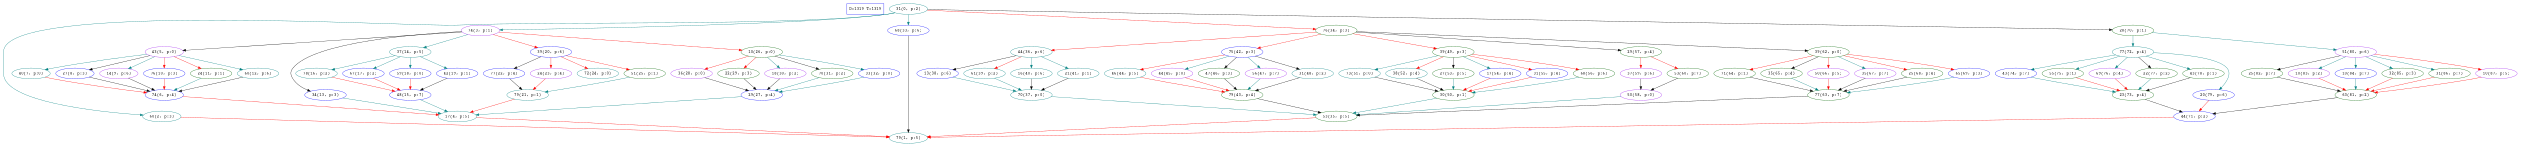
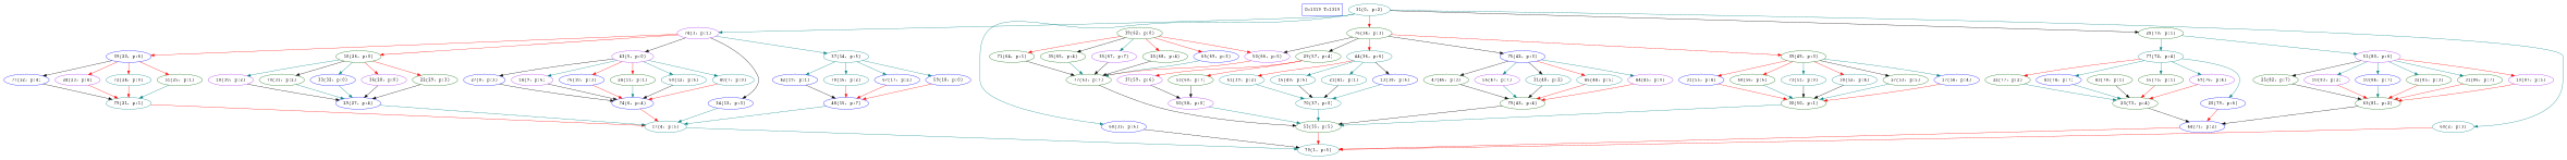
  digraph {
    fontname="Courier Prime"
    node [color=darkgreen fontname="Courier Prime"]
    edge [color=teal fontname="Courier Prime"]
    n1 [color=blue label="D=1319 T=1319" shape=box]
    n2 [color=teal label="31(0, p:2)"]
    n3 [color=teal label="60(2, p:3)"]
    n4 [color=purple label="74(3, p:1)"]
    n5 [color=blue label="68(33, p:6)"]
    n6 [label="76(34, p:3)"]
    n7 [label="28(70, p:1)"]
    n8 [color=teal label="79(1, p:5)"]
    n9 [color=purple label="43(5, p:0)"]
    n10 [color=blue label="34(13, p:3)"]
    n11 [color=teal label="37(14, p:5)"]
    n12 [color=blue label="39(20, p:6)"]
    n13 [label="10(26, p:0)"]
    n14 [color=teal label="44(36, p:6)"]
    n15 [color=blue label="75(42, p:3)"]
    n16 [label="39(49, p:3)"]
    n17 [label="29(57, p:4)"]
    n18 [label="39(62, p:0)"]
    n19 [color=teal label="77(72, p:4)"]
    n20 [color=purple label="51(80, p:6)"]
    n21 [color=teal label="40(7, p:0)"]
    n22 [color=blue label="27(8, p:3)"]
    n23 [color=purple label="14(9, p:6)"]
    n24 [color=blue label="76(10, p:3)"]
    n25 [label="24(11, p:1)"]
    n26 [color=teal label="60(12, p:6)"]
    n27 [color=teal label="17(4, p:5)"]
    n28 [color=teal label="78(16, p:2)"]
    n29 [color=blue label="67(17, p:2)"]
    n30 [color=blue label="59(18, p:0)"]
    n31 [color=blue label="42(19, p:1)"]
    n32 [color=blue label="77(22, p:4)"]
    n33 [color=purple label="24(23, p:4)"]
    n34 [color=teal label="72(24, p:0)"]
    n35 [label="51(25, p:1)"]
    n36 [color=purple label="36(28, p:0)"]
    n37 [label="22(29, p:3)"]
    n38 [color=purple label="18(30, p:2)"]
    n39 [label="70(31, p:2)"]
    n40 [color=blue label="33(32, p:0)"]
    n41 [color=blue label="74(6, p:4)"]
    n42 [color=blue label="48(15, p:7)"]
    n43 [color=teal label="79(21, p:1)"]
    n44 [color=blue label="29(27, p:4)"]
    n45 [color=blue label="13(38, p:6)"]
    n46 [color=teal label="61(39, p:2)"]
    n47 [color=teal label="16(40, p:6)"]
    n48 [color=teal label="21(41, p:1)"]
    n49 [color=teal label="46(44, p:5)"]
    n50 [color=purple label="44(45, p:0)"]
    n51 [label="47(46, p:3)"]
    n52 [color=purple label="56(47, p:7)"]
    n53 [color=teal label="31(48, p:2)"]
    n54 [color=teal label="73(51, p:0)"]
    n55 [color=teal label="38(52, p:4)"]
    n56 [label="27(53, p:5)"]
    n57 [color=blue label="17(54, p:4)"]
    n58 [color=blue label="31(55, p:4)"]
    n59 [label="68(56, p:6)"]
    n60 [color=purple label="37(59, p:6)"]
    n61 [label="53(60, p:7)"]
    n62 [label="71(64, p:1)"]
    n63 [label="35(65, p:4)"]
    n64 [color=purple label="50(66, p:5)"]
    n65 [color=purple label="35(67, p:7)"]
    n66 [label="25(68, p:4)"]
    n67 [color=blue label="65(69, p:3)"]
    n68 [label="53(35, p:5)"]
    n69 [color=teal label="70(37, p:0)"]
    n70 [label="79(43, p:4)"]
    n71 [label="30(50, p:1)"]
    n72 [color=purple label="50(58, p:0)"]
    n73 [label="77(63, p:7)"]
    n74 [color=blue label="43(74, p:7)"]
    n75 [label="55(75, p:1)"]
    n76 [color=purple label="69(76, p:4)"]
    n77 [label="22(77, p:2)"]
    n78 [label="43(78, p:1)"]
    n79 [color=blue label="20(79, p:6)"]
    n80 [label="25(82, p:7)"]
    n81 [color=purple label="10(83, p:2)"]
    n82 [color=blue label="10(84, p:7)"]
    n83 [label="32(85, p:3)"]
    n84 [label="31(86, p:7)"]
    n85 [color=purple label="10(87, p:5)"]
    n86 [color=blue label="44(71, p:2)"]
    n87 [label="23(73, p:4)"]
    n88 [label="63(81, p:2)"]
    n2 -> n3
    n2 -> n4
    n2 -> n5
    n2 -> n6 [color=red]
    n2 -> n7 [color=black]
    n3 -> n8 [color=red]
    n4 -> n9 [color=black]
    n4 -> n10 [color=black]
    n4 -> n11
    n4 -> n12 [color=red]
    n4 -> n13 [color=red]
    n5 -> n8 [color=black]
    n6 -> n14 [color=red]
-   n6 -> n15 [color=red]
+   n6 -> n15 [color=black]
    n6 -> n16 [color=red]
    n6 -> n17 [color=black]
-   n6 -> n18 [color=black]
+   n6 -> n64 [color=black]
    n7 -> n19
    n7 -> n20
    n9 -> n21
    n9 -> n22 [color=black]
    n9 -> n23
    n9 -> n24 [color=red]
    n9 -> n25 [color=red]
    n9 -> n26
    n10 -> n27
    n11 -> n28
    n11 -> n29
    n11 -> n30
    n11 -> n31
    n12 -> n32 [color=black]
    n12 -> n33 [color=red]
    n12 -> n34 [color=red]
    n12 -> n35 [color=red]
    n13 -> n36 [color=red]
    n13 -> n37 [color=red]
    n13 -> n38
    n13 -> n39 [color=black]
    n13 -> n40
    n14 -> n45 [color=black]
    n14 -> n46 [color=red]
    n14 -> n47
    n14 -> n48
    n15 -> n49 [color=red]
    n15 -> n50
    n15 -> n51 [color=black]
    n15 -> n52
    n15 -> n53 [color=black]
    n16 -> n54
    n16 -> n55 [color=red]
    n16 -> n56 [color=black]
    n16 -> n57
    n16 -> n58 [color=red]
    n16 -> n59 [color=red]
    n17 -> n60 [color=red]
    n17 -> n61 [color=red]
    n18 -> n62 [color=red]
    n18 -> n63 [color=black]
    n18 -> n64 [color=red]
    n18 -> n65
    n18 -> n66 [color=red]
    n18 -> n67 [color=red]
    n19 -> n74
    n19 -> n75
    n19 -> n76
-   n19 -> n77 [color=black]
-   n19 -> n78
+   n19 -> n77 [color=red]
    n19 -> n79
    n20 -> n80 [color=black]
    n20 -> n81
    n20 -> n82
    n20 -> n83
    n20 -> n84
    n20 -> n85 [color=red]
    n21 -> n41 [color=red]
    n22 -> n41 [color=black]
    n23 -> n41 [color=black]
    n24 -> n41 [color=red]
    n25 -> n41
    n26 -> n41 [color=black]
-   n27 -> n8 [color=red]
+   n27 -> n8
    n28 -> n42 [color=red]
    n29 -> n42 [color=red]
    n30 -> n42 [color=red]
    n31 -> n42 [color=black]
    n32 -> n43 [color=black]
    n33 -> n43 [color=red]
+   n34 -> n43 [color=red]
    n35 -> n43
    n36 -> n44 [color=black]
    n37 -> n44 [color=black]
    n38 -> n44 [color=black]
    n39 -> n44
    n40 -> n44
    n41 -> n27 [color=red]
    n42 -> n27
    n43 -> n27 [color=red]
    n44 -> n27
    n45 -> n69
    n46 -> n69
    n47 -> n69 [color=black]
    n48 -> n69 [color=black]
    n49 -> n70 [color=red]
    n50 -> n70 [color=red]
    n51 -> n70 [color=black]
    n52 -> n70
    n53 -> n70 [color=black]
    n54 -> n71 [color=black]
    n55 -> n71 [color=black]
    n56 -> n71
    n57 -> n71 [color=red]
    n58 -> n71 [color=red]
    n59 -> n71
    n60 -> n72 [color=black]
    n61 -> n72 [color=black]
    n62 -> n73 [color=black]
    n63 -> n73
    n64 -> n73 [color=red]
    n65 -> n73 [color=black]
    n66 -> n73 [color=black]
    n67 -> n73
    n68 -> n8 [color=red]
    n69 -> n68
    n70 -> n68 [color=black]
    n71 -> n68
    n72 -> n68
    n73 -> n68 [color=black]
    n74 -> n87
    n75 -> n87 [color=red]
    n76 -> n87 [color=red]
    n77 -> n87
    n78 -> n87 [color=black]
    n79 -> n86 [color=red]
    n80 -> n88 [color=black]
    n81 -> n88 [color=red]
    n82 -> n88
    n83 -> n88 [color=red]
    n84 -> n88 [color=red]
    n85 -> n88 [color=red]
    n86 -> n8 [color=red]
    n87 -> n86 [color=black]
    n88 -> n86 [color=black]
  }
